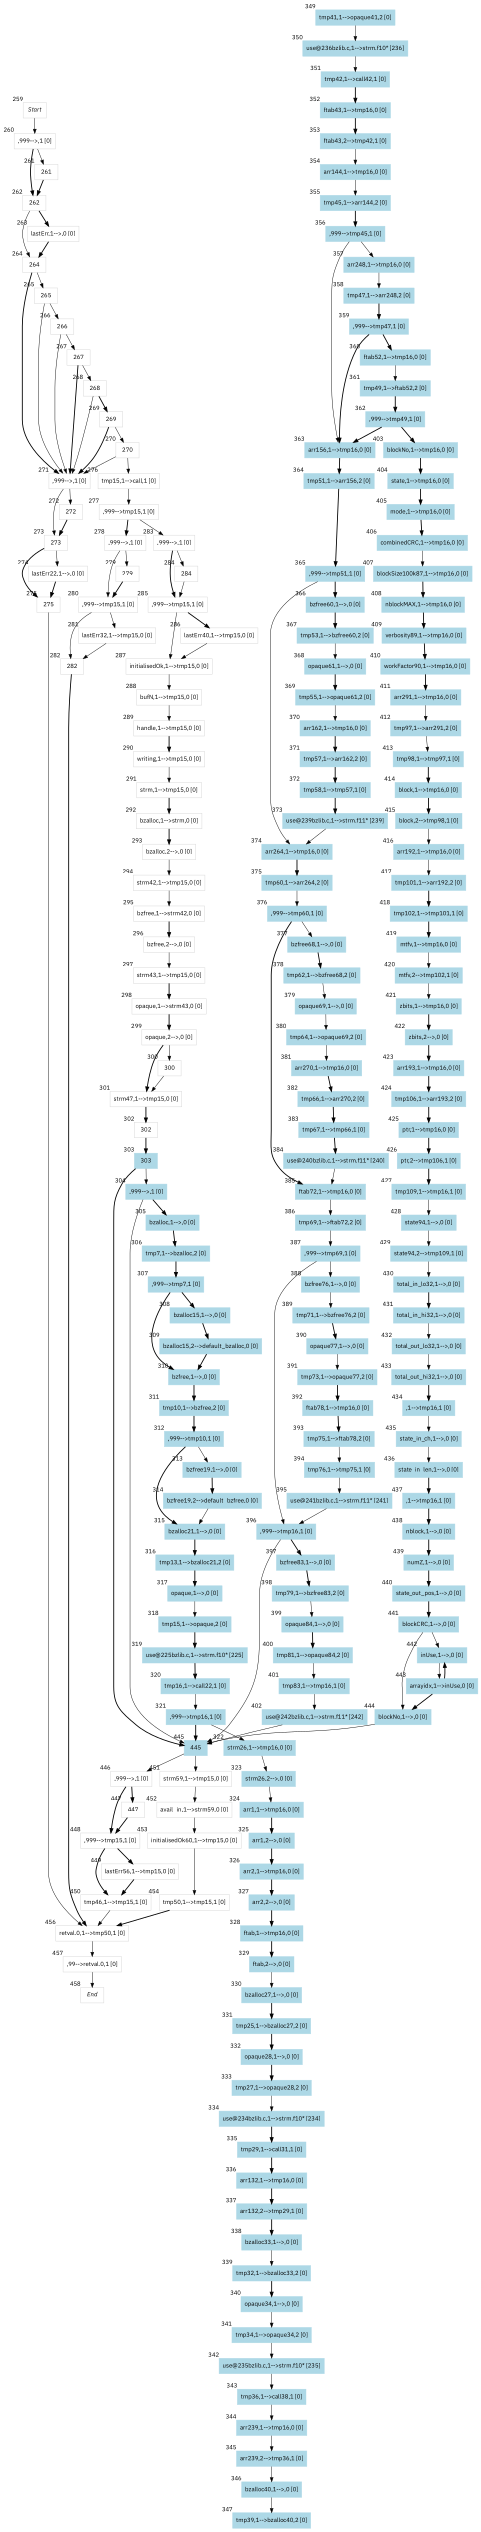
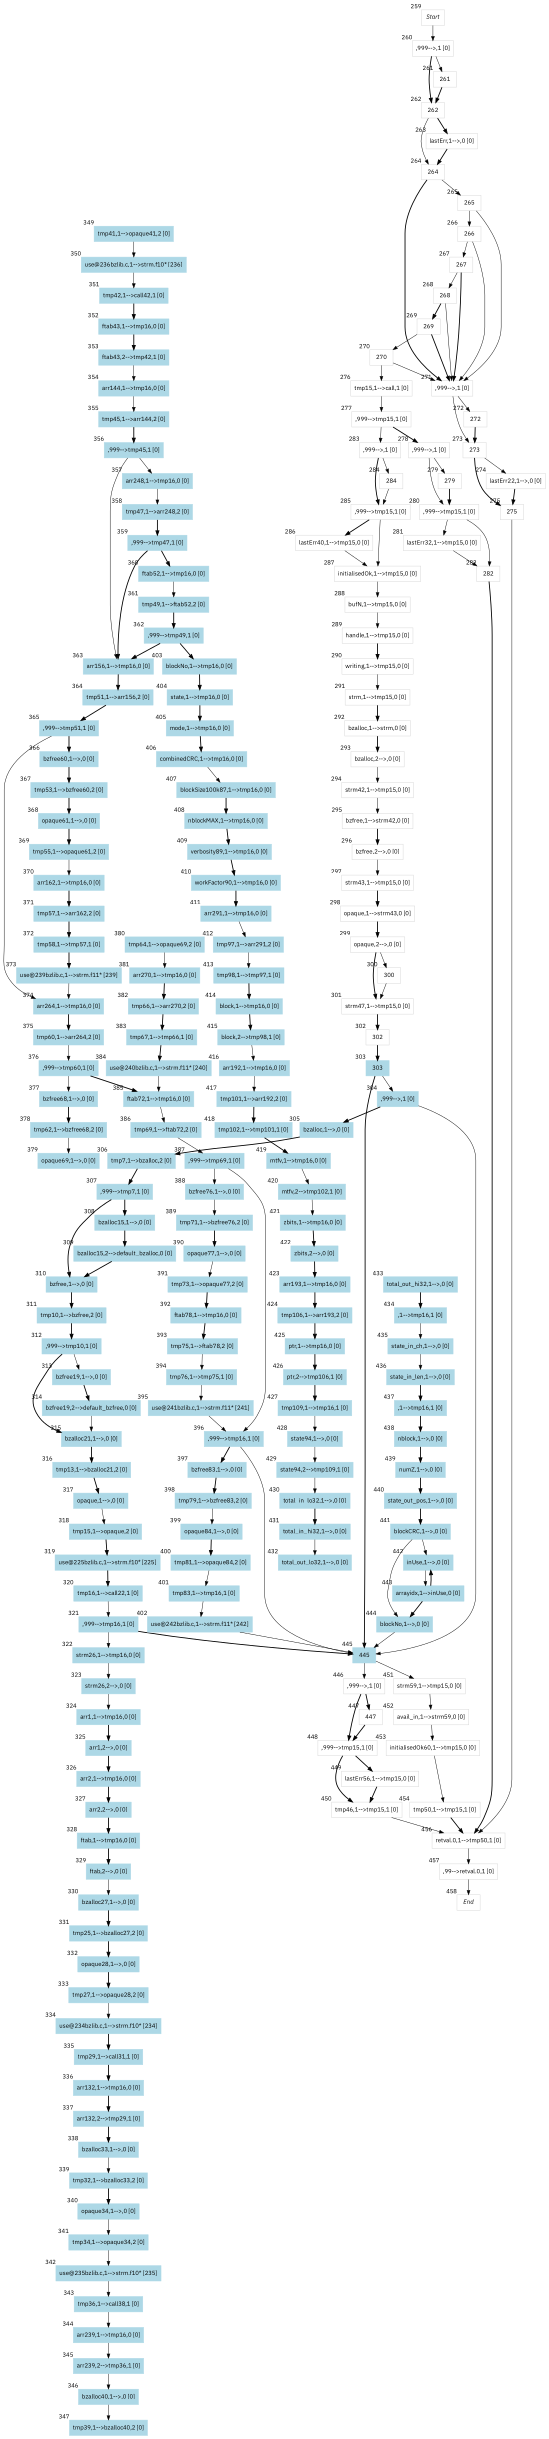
  digraph {
    fontname="IBM Plex Sans"
    node [color=lightblue fontcolor=black fontname="IBM Plex Sans" shape=box style=filled]
    edge [fontname="IBM Plex Sans" style=bold]
    n1 [color=lightgray label=<<I>Start</I>> xlabel=259 style=""]
    n2 [color=lightgray label=",999-->,1 [0]\n" xlabel=260 style=""]
    261 [color=lightgray xlabel=261 style=""]
    262 [color=lightgray xlabel=262 style=""]
    n5 [color=lightgray label="lastErr,1-->,0 [0]\n" xlabel=263 style=""]
    264 [color=lightgray xlabel=264 style=""]
    265 [color=lightgray xlabel=265 style=""]
    n8 [color=lightgray label=",999-->,1 [0]\n" xlabel=271 style=""]
    266 [color=lightgray xlabel=266 style=""]
    272 [color=lightgray xlabel=272 style=""]
    273 [color=lightgray xlabel=273 style=""]
    267 [color=lightgray xlabel=267 style=""]
    n13 [color=lightgray label="lastErr22,1-->,0 [0]\n" xlabel=274 style=""]
    275 [color=lightgray xlabel=275 style=""]
    268 [color=lightgray xlabel=268 style=""]
    269 [color=lightgray xlabel=269 style=""]
    270 [color=lightgray xlabel=270 style=""]
    n18 [color=lightgray label="tmp15,1-->call,1 [0]\n" xlabel=276 style=""]
    n19 [color=lightgray label=",999-->tmp15,1 [0]\n" xlabel=277 style=""]
    n20 [color=lightgray label=",999-->,1 [0]\n" xlabel=278 style=""]
    n21 [color=lightgray label=",999-->,1 [0]\n" xlabel=283 style=""]
    n22 [color=lightgray label="retval.0,1-->tmp50,1 [0]\n" xlabel=456 style=""]
    n23 [color=lightgray label=",99-->retval.0,1 [0]\n" xlabel=457 style=""]
    n24 [color=lightgray label=<<I>End</I>> xlabel=458 style=""]
    279 [color=lightgray xlabel=279 style=""]
    n26 [color=lightgray label=",999-->tmp15,1 [0]\n" xlabel=280 style=""]
    284 [color=lightgray xlabel=284 style=""]
    n28 [color=lightgray label=",999-->tmp15,1 [0]\n" xlabel=285 style=""]
    n29 [color=lightgray label="lastErr32,1-->tmp15,0 [0]\n" xlabel=281 style=""]
    282 [color=lightgray xlabel=282 style=""]
    n31 [color=lightgray label="lastErr40,1-->tmp15,0 [0]\n" xlabel=286 style=""]
    n32 [color=lightgray label="initialisedOk,1-->tmp15,0 [0]\n" xlabel=287 style=""]
    n33 [color=lightgray label="bufN,1-->tmp15,0 [0]\n" xlabel=288 style=""]
    n34 [color=lightgray label="handle,1-->tmp15,0 [0]\n" xlabel=289 style=""]
    n35 [color=lightgray label="writing,1-->tmp15,0 [0]\n" xlabel=290 style=""]
    n36 [color=lightgray label="strm,1-->tmp15,0 [0]\n" xlabel=291 style=""]
    n37 [color=lightgray label="bzalloc,1-->strm,0 [0]\n" xlabel=292 style=""]
    n38 [color=lightgray label="bzalloc,2-->,0 [0]\n" xlabel=293 style=""]
    n39 [color=lightgray label="strm42,1-->tmp15,0 [0]\n" xlabel=294 style=""]
    n40 [color=lightgray label="bzfree,1-->strm42,0 [0]\n" xlabel=295 style=""]
    n41 [color=lightgray label="bzfree,2-->,0 [0]\n" xlabel=296 style=""]
    n42 [color=lightgray label="strm43,1-->tmp15,0 [0]\n" xlabel=297 style=""]
    n43 [color=lightgray label="opaque,1-->strm43,0 [0]\n" xlabel=298 style=""]
    n44 [color=lightgray label="opaque,2-->,0 [0]\n" xlabel=299 style=""]
    300 [color=lightgray xlabel=300 style=""]
    n46 [color=lightgray label="strm47,1-->tmp15,0 [0]\n" xlabel=301 style=""]
    302 [color=lightgray xlabel=302 style=""]
    303 [xlabel=303]
    n49 [label=",999-->,1 [0]\n" xlabel=304]
    445 [xlabel=445]
    n51 [label="bzalloc,1-->,0 [0]\n" xlabel=305]
    n52 [color=lightgray label=",999-->,1 [0]\n" xlabel=446 style=""]
    n53 [color=lightgray label="strm59,1-->tmp15,0 [0]\n" xlabel=451 style=""]
    n54 [label="tmp7,1-->bzalloc,2 [0]\n" xlabel=306]
    447 [color=lightgray xlabel=447 style=""]
    n56 [color=lightgray label=",999-->tmp15,1 [0]\n" xlabel=448 style=""]
    n57 [color=lightgray label="avail_in,1-->strm59,0 [0]\n" xlabel=452 style=""]
    n58 [label=",999-->tmp7,1 [0]\n" xlabel=307]
    n59 [label="bzalloc15,1-->,0 [0]\n" xlabel=308]
    n60 [label="bzfree,1-->,0 [0]\n" xlabel=310]
    n61 [label="bzalloc15,2-->default_bzalloc,0 [0]\n" xlabel=309]
    n62 [label="tmp10,1-->bzfree,2 [0]\n" xlabel=311]
    n63 [label=",999-->tmp10,1 [0]\n" xlabel=312]
    n64 [label="bzfree19,1-->,0 [0]\n" xlabel=313]
    n65 [label="bzalloc21,1-->,0 [0]\n" xlabel=315]
    n66 [label="bzfree19,2-->default_bzfree,0 [0]\n" xlabel=314]
    n67 [label="tmp13,1-->bzalloc21,2 [0]\n" xlabel=316]
    n68 [label="opaque,1-->,0 [0]\n" xlabel=317]
    n69 [label="tmp15,1-->opaque,2 [0]\n" xlabel=318]
    n70 [label="use@225bzlib.c,1-->strm.f10* [225]\n" xlabel=319]
    n71 [label="tmp16,1-->call22,1 [0]\n" xlabel=320]
    n72 [label=",999-->tmp16,1 [0]\n" xlabel=321]
    n73 [label="strm26,1-->tmp16,0 [0]\n" xlabel=322]
    n74 [label="strm26,2-->,0 [0]\n" xlabel=323]
    n75 [label="arr1,1-->tmp16,0 [0]\n" xlabel=324]
    n76 [label="arr1,2-->,0 [0]\n" xlabel=325]
    n77 [label="arr2,1-->tmp16,0 [0]\n" xlabel=326]
    n78 [label="arr2,2-->,0 [0]\n" xlabel=327]
    n79 [label="ftab,1-->tmp16,0 [0]\n" xlabel=328]
    n80 [label="ftab,2-->,0 [0]\n" xlabel=329]
    n81 [label="bzalloc27,1-->,0 [0]\n" xlabel=330]
    n82 [label="tmp25,1-->bzalloc27,2 [0]\n" xlabel=331]
    n83 [label="opaque28,1-->,0 [0]\n" xlabel=332]
    n84 [label="tmp27,1-->opaque28,2 [0]\n" xlabel=333]
    n85 [label="use@234bzlib.c,1-->strm.f10* [234]\n" xlabel=334]
    n86 [label="tmp29,1-->call31,1 [0]\n" xlabel=335]
    n87 [label="arr132,1-->tmp16,0 [0]\n" xlabel=336]
    n88 [label="arr132,2-->tmp29,1 [0]\n" xlabel=337]
    n89 [label="bzalloc33,1-->,0 [0]\n" xlabel=338]
    n90 [label="tmp32,1-->bzalloc33,2 [0]\n" xlabel=339]
    n91 [label="opaque34,1-->,0 [0]\n" xlabel=340]
    n92 [label="tmp34,1-->opaque34,2 [0]\n" xlabel=341]
    n93 [label="use@235bzlib.c,1-->strm.f10* [235]\n" xlabel=342]
    n94 [label="tmp36,1-->call38,1 [0]\n" xlabel=343]
    n95 [label="arr239,1-->tmp16,0 [0]\n" xlabel=344]
    n96 [label="arr239,2-->tmp36,1 [0]\n" xlabel=345]
    n97 [label="bzalloc40,1-->,0 [0]\n" xlabel=346]
    n98 [label="tmp39,1-->bzalloc40,2 [0]\n" xlabel=347]
    n99 [label="tmp41,1-->opaque41,2 [0]\n" xlabel=349]
    n100 [label="use@236bzlib.c,1-->strm.f10* [236]\n" xlabel=350]
    n101 [label="tmp42,1-->call42,1 [0]\n" xlabel=351]
    n102 [label="ftab43,1-->tmp16,0 [0]\n" xlabel=352]
    n103 [label="ftab43,2-->tmp42,1 [0]\n" xlabel=353]
    n104 [label="arr144,1-->tmp16,0 [0]\n" xlabel=354]
    n105 [label="tmp45,1-->arr144,2 [0]\n" xlabel=355]
    n106 [label=",999-->tmp45,1 [0]\n" xlabel=356]
    n107 [label="arr248,1-->tmp16,0 [0]\n" xlabel=357]
    n108 [label="arr156,1-->tmp16,0 [0]\n" xlabel=363]
    n109 [label="tmp47,1-->arr248,2 [0]\n" xlabel=358]
    n110 [label="tmp51,1-->arr156,2 [0]\n" xlabel=364]
    n111 [label=",999-->tmp47,1 [0]\n" xlabel=359]
    n112 [label=",999-->tmp51,1 [0]\n" xlabel=365]
    n113 [label="ftab52,1-->tmp16,0 [0]\n" xlabel=360]
    n114 [label="tmp49,1-->ftab52,2 [0]\n" xlabel=361]
    n115 [label=",999-->tmp49,1 [0]\n" xlabel=362]
    n116 [label="blockNo,1-->tmp16,0 [0]\n" xlabel=403]
    n117 [label="state,1-->tmp16,0 [0]\n" xlabel=404]
    n118 [label="mode,1-->tmp16,0 [0]\n" xlabel=405]
    n119 [label="bzfree60,1-->,0 [0]\n" xlabel=366]
    n120 [label="arr264,1-->tmp16,0 [0]\n" xlabel=374]
    n121 [label="tmp53,1-->bzfree60,2 [0]\n" xlabel=367]
    n122 [label="tmp60,1-->arr264,2 [0]\n" xlabel=375]
    n123 [label="opaque61,1-->,0 [0]\n" xlabel=368]
    n124 [label=",999-->tmp60,1 [0]\n" xlabel=376]
    n125 [label="tmp55,1-->opaque61,2 [0]\n" xlabel=369]
    n126 [label="arr162,1-->tmp16,0 [0]\n" xlabel=370]
    n127 [label="tmp57,1-->arr162,2 [0]\n" xlabel=371]
    n128 [label="tmp58,1-->tmp57,1 [0]\n" xlabel=372]
    n129 [label="use@239bzlib.c,1-->strm.f11* [239]\n" xlabel=373]
    n130 [label="bzfree68,1-->,0 [0]\n" xlabel=377]
    n131 [label="ftab72,1-->tmp16,0 [0]\n" xlabel=385]
    n132 [label="tmp62,1-->bzfree68,2 [0]\n" xlabel=378]
    n133 [label="tmp69,1-->ftab72,2 [0]\n" xlabel=386]
    n134 [label="opaque69,1-->,0 [0]\n" xlabel=379]
    n135 [label=",999-->tmp69,1 [0]\n" xlabel=387]
    n136 [label="tmp64,1-->opaque69,2 [0]\n" xlabel=380]
    n137 [label="arr270,1-->tmp16,0 [0]\n" xlabel=381]
    n138 [label="tmp66,1-->arr270,2 [0]\n" xlabel=382]
    n139 [label="tmp67,1-->tmp66,1 [0]\n" xlabel=383]
    n140 [label="use@240bzlib.c,1-->strm.f11* [240]\n" xlabel=384]
    n141 [label="bzfree76,1-->,0 [0]\n" xlabel=388]
    n142 [label=",999-->tmp16,1 [0]\n" xlabel=396]
    n143 [label="tmp71,1-->bzfree76,2 [0]\n" xlabel=389]
    n144 [label="bzfree83,1-->,0 [0]\n" xlabel=397]
    n145 [label="opaque77,1-->,0 [0]\n" xlabel=390]
    n146 [label="tmp79,1-->bzfree83,2 [0]\n" xlabel=398]
    n147 [label="tmp73,1-->opaque77,2 [0]\n" xlabel=391]
    n148 [label="ftab78,1-->tmp16,0 [0]\n" xlabel=392]
    n149 [label="tmp75,1-->ftab78,2 [0]\n" xlabel=393]
    n150 [label="tmp76,1-->tmp75,1 [0]\n" xlabel=394]
    n151 [label="use@241bzlib.c,1-->strm.f11* [241]\n" xlabel=395]
    n152 [label="opaque84,1-->,0 [0]\n" xlabel=399]
    n153 [label="tmp81,1-->opaque84,2 [0]\n" xlabel=400]
    n154 [label="tmp83,1-->tmp16,1 [0]\n" xlabel=401]
    n155 [label="use@242bzlib.c,1-->strm.f11* [242]\n" xlabel=402]
    n156 [label="combinedCRC,1-->tmp16,0 [0]\n" xlabel=406]
    n157 [label="blockSize100k87,1-->tmp16,0 [0]\n" xlabel=407]
    n158 [label="nblockMAX,1-->tmp16,0 [0]\n" xlabel=408]
    n159 [label="verbosity89,1-->tmp16,0 [0]\n" xlabel=409]
    n160 [label="workFactor90,1-->tmp16,0 [0]\n" xlabel=410]
    n161 [label="arr291,1-->tmp16,0 [0]\n" xlabel=411]
    n162 [label="tmp97,1-->arr291,2 [0]\n" xlabel=412]
    n163 [label="tmp98,1-->tmp97,1 [0]\n" xlabel=413]
    n164 [label="block,1-->tmp16,0 [0]\n" xlabel=414]
    n165 [label="block,2-->tmp98,1 [0]\n" xlabel=415]
    n166 [label="arr192,1-->tmp16,0 [0]\n" xlabel=416]
    n167 [label="tmp101,1-->arr192,2 [0]\n" xlabel=417]
    n168 [label="tmp102,1-->tmp101,1 [0]\n" xlabel=418]
    n169 [label="mtfv,1-->tmp16,0 [0]\n" xlabel=419]
    n170 [label="mtfv,2-->tmp102,1 [0]\n" xlabel=420]
    n171 [label="zbits,1-->tmp16,0 [0]\n" xlabel=421]
    n172 [label="zbits,2-->,0 [0]\n" xlabel=422]
    n173 [label="arr193,1-->tmp16,0 [0]\n" xlabel=423]
    n174 [label="tmp106,1-->arr193,2 [0]\n" xlabel=424]
    n175 [label="ptr,1-->tmp16,0 [0]\n" xlabel=425]
    n176 [label="ptr,2-->tmp106,1 [0]\n" xlabel=426]
    n177 [label="tmp109,1-->tmp16,1 [0]\n" xlabel=427]
    n178 [label="state94,1-->,0 [0]\n" xlabel=428]
    n179 [label="state94,2-->tmp109,1 [0]\n" xlabel=429]
    n180 [label="total_in_lo32,1-->,0 [0]\n" xlabel=430]
    n181 [label="total_in_hi32,1-->,0 [0]\n" xlabel=431]
    n182 [label="total_out_lo32,1-->,0 [0]\n" xlabel=432]
    n183 [label="total_out_hi32,1-->,0 [0]\n" xlabel=433]
    n184 [label=",1-->tmp16,1 [0]\n" xlabel=434]
    n185 [label="state_in_ch,1-->,0 [0]\n" xlabel=435]
    n186 [label="state_in_len,1-->,0 [0]\n" xlabel=436]
    n187 [label=",1-->tmp16,1 [0]\n" xlabel=437]
    n188 [label="nblock,1-->,0 [0]\n" xlabel=438]
    n189 [label="numZ,1-->,0 [0]\n" xlabel=439]
    n190 [label="state_out_pos,1-->,0 [0]\n" xlabel=440]
    n191 [label="blockCRC,1-->,0 [0]\n" xlabel=441]
    n192 [label="inUse,1-->,0 [0]\n" xlabel=442]
    n193 [label="blockNo,1-->,0 [0]\n" xlabel=444]
    n194 [label="arrayidx,1-->inUse,0 [0]\n" xlabel=443]
    n195 [color=lightgray label="lastErr56,1-->tmp15,0 [0]\n" xlabel=449 style=""]
    n196 [color=lightgray label="tmp46,1-->tmp15,1 [0]\n" xlabel=450 style=""]
    n197 [color=lightgray label="initialisedOk60,1-->tmp15,0 [0]\n" xlabel=453 style=""]
    n198 [color=lightgray label="tmp50,1-->tmp15,1 [0]\n" xlabel=454 style=""]
    n1 -> n2 [style=solid]
    n2 -> 261 [style=solid]
    n2 -> 262
    261 -> 262
    262 -> n5
    262 -> 264 [style=solid]
    n5 -> 264
    264 -> 265 [style=solid]
    264 -> n8
    265 -> n8 [style=solid]
    265 -> 266 [style=solid]
    n8 -> 272 [style=solid]
    n8 -> 273 [style=solid]
    266 -> n8 [style=solid]
    266 -> 267 [style=solid]
    272 -> 273
    273 -> n13 [style=solid]
    273 -> 275
    267 -> n8
    267 -> 268 [style=solid]
    n13 -> 275
    275 -> n22 [style=solid]
    268 -> n8 [style=solid]
    268 -> 269
    269 -> n8
    269 -> 270 [style=solid]
    270 -> n8 [style=solid]
    270 -> n18 [style=solid]
    n18 -> n19 [style=solid]
    n19 -> n20
    n19 -> n21 [style=solid]
    n20 -> 279 [style=solid]
    n20 -> n26 [style=solid]
    n21 -> 284 [style=solid]
    n21 -> n28
    n22 -> n23 [style=solid]
    n23 -> n24 [style=solid]
    279 -> n26
    n26 -> n29 [style=solid]
    n26 -> 282 [style=solid]
    284 -> n28 [style=solid]
    n28 -> n31
    n28 -> n32 [style=solid]
    n29 -> 282 [style=solid]
    282 -> n22
    n31 -> n32 [style=solid]
    n32 -> n33 [style=solid]
    n33 -> n34 [style=solid]
    n34 -> n35
    n35 -> n36 [style=solid]
    n36 -> n37
    n37 -> n38
    n38 -> n39 [style=solid]
    n39 -> n40 [style=solid]
    n40 -> n41
    n41 -> n42 [style=solid]
    n42 -> n43
    n43 -> n44
    n44 -> 300 [style=solid]
    n44 -> n46
    300 -> n46 [style=solid]
    n46 -> 302
    302 -> 303
    303 -> n49 [style=solid]
    303 -> 445
    n49 -> 445 [style=solid]
    n49 -> n51
    445 -> n52 [style=solid]
    445 -> n53 [style=solid]
    n51 -> n54
    n52 -> 447
    n52 -> n56
    n53 -> n57 [style=solid]
    n54 -> n58
    447 -> n56
    n56 -> n195
    n56 -> n196
    n57 -> n197 [style=solid]
    n58 -> n59
    n58 -> n60
    n59 -> n61
    n60 -> n62
    n61 -> n60
    n62 -> n63
    n63 -> n64 [style=solid]
    n63 -> n65
    n64 -> n66
    n65 -> n67
    n66 -> n65 [style=solid]
    n67 -> n68
    n68 -> n69 [style=solid]
    n69 -> n70
    n70 -> n71
    n71 -> n72 [style=solid]
    n72 -> 445
    n72 -> n73 [style=solid]
    n73 -> n74 [style=solid]
    n74 -> n75 [style=solid]
    n75 -> n76
    n76 -> n77
    n77 -> n78
    n78 -> n79
    n79 -> n80
    n80 -> n81 [style=solid]
    n81 -> n82
    n82 -> n83
    n83 -> n84
    n84 -> n85 [style=solid]
    n85 -> n86
    n86 -> n87
    n87 -> n88
    n88 -> n89
    n89 -> n90 [style=solid]
    n90 -> n91
    n91 -> n92 [style=solid]
    n92 -> n93 [style=solid]
    n93 -> n94 [style=solid]
    n94 -> n95 [style=solid]
    n95 -> n96 [style=solid]
    n96 -> n97 [style=solid]
    n97 -> n98 [style=solid]
    n99 -> n100 [style=solid]
    n100 -> n101 [style=solid]
    n101 -> n102
    n102 -> n103
    n103 -> n104 [style=solid]
    n104 -> n105 [style=solid]
    n105 -> n106
    n106 -> n107 [style=solid]
    n106 -> n108 [style=solid]
    n107 -> n109 [style=solid]
    n108 -> n110
    n109 -> n111
    n110 -> n112
    n111 -> n108
    n111 -> n113
    n112 -> n119
    n112 -> n120 [style=solid]
    n113 -> n114 [style=solid]
    n114 -> n115
    n115 -> n108
    n115 -> n116
    n116 -> n117
    n117 -> n118
    n118 -> n156
    n119 -> n121
    n120 -> n122
-   n121 -> n123 [style=solid]
+   n121 -> n123
    n122 -> n124 [style=solid]
    n123 -> n125
    n124 -> n130 [style=solid]
    n124 -> n131
    n125 -> n126 [style=solid]
    n126 -> n127
    n127 -> n128
    n128 -> n129
    n129 -> n120 [style=solid]
    n130 -> n132
    n131 -> n133 [style=solid]
    n132 -> n134 [style=solid]
    n133 -> n135 [style=solid]
-   n134 -> n136 [style=solid]
    n135 -> n141 [style=solid]
    n135 -> n142 [style=solid]
    n136 -> n137 [style=solid]
    n137 -> n138
    n138 -> n139
    n139 -> n140
    n140 -> n131 [style=solid]
    n141 -> n143 [style=solid]
    n142 -> 445 [style=solid]
    n142 -> n144
    n143 -> n145
    n144 -> n146
    n145 -> n147 [style=solid]
    n146 -> n152 [style=solid]
    n147 -> n148
    n148 -> n149
    n149 -> n150 [style=solid]
    n150 -> n151 [style=solid]
    n151 -> n142 [style=solid]
    n152 -> n153
    n153 -> n154 [style=solid]
    n154 -> n155 [style=solid]
    n155 -> 445 [style=solid]
    n156 -> n157 [style=solid]
    n157 -> n158
    n158 -> n159
    n159 -> n160
    n160 -> n161
    n161 -> n162 [style=solid]
    n162 -> n163 [style=solid]
    n163 -> n164
    n164 -> n165
    n165 -> n166 [style=solid]
    n166 -> n167 [style=solid]
    n167 -> n168
    n168 -> n169
    n169 -> n170 [style=solid]
    n170 -> n171 [style=solid]
    n171 -> n172
    n172 -> n173
    n173 -> n174
    n174 -> n175
    n175 -> n176
    n176 -> n177
    n177 -> n178 [style=solid]
    n178 -> n179 [style=solid]
    n179 -> n180 [style=solid]
    n180 -> n181
    n181 -> n182 [style=solid]
-   n182 -> n183 [style=solid]
    n183 -> n184
    n184 -> n185 [style=solid]
    n185 -> n186 [style=solid]
    n186 -> n187
    n187 -> n188
    n188 -> n189
    n189 -> n190
    n190 -> n191
    n191 -> n192 [style=solid]
    n191 -> n193 [style=solid]
    n192 -> n194 [style=solid]
    n193 -> 445 [style=solid]
    n194 -> n192
    n194 -> n193
    n195 -> n196
    n196 -> n22 [style=solid]
    n197 -> n198 [style=solid]
    n198 -> n22
  }
